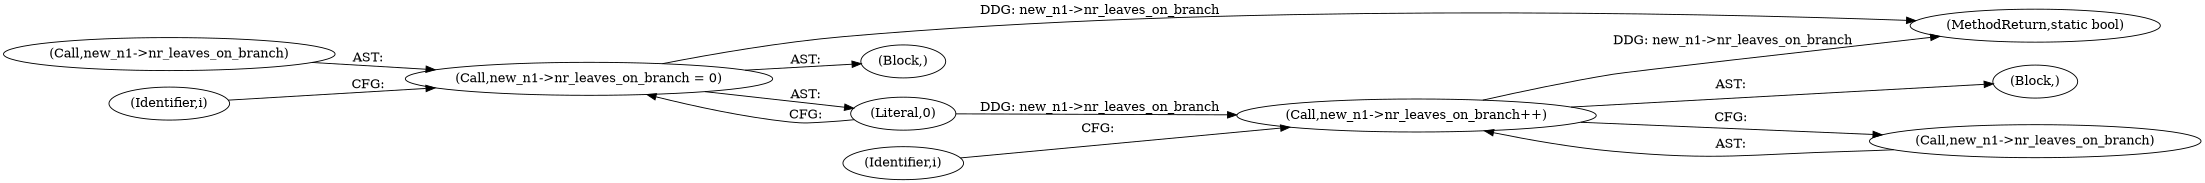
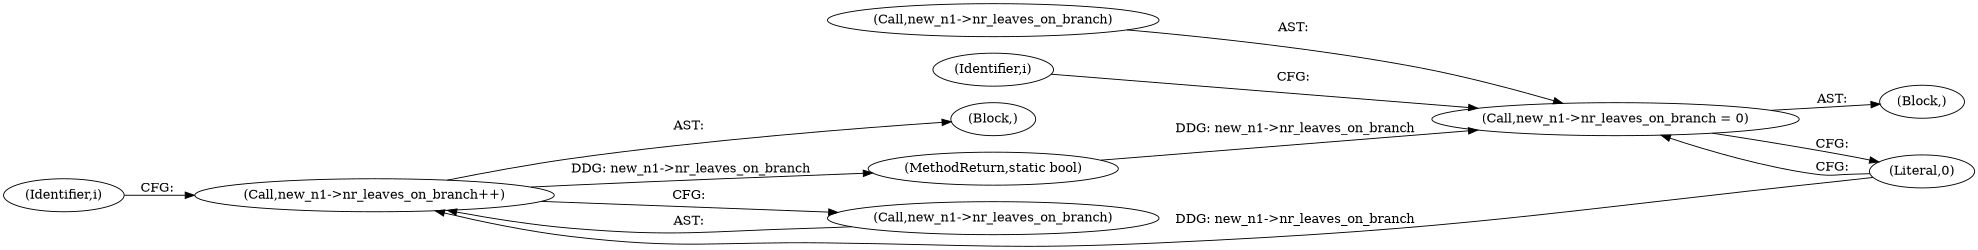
  digraph {
    rankdir=LR
    n1 [label="(Call,new_n1->nr_leaves_on_branch++)"]
    n2 [label="(Block,)"]
    n3 [label="(MethodReturn,static bool)"]
    n4 [label="(Call,new_n1->nr_leaves_on_branch)"]
    n5 [label="(Call,new_n1->nr_leaves_on_branch = 0)"]
    n6 [label="(Block,)"]
    n7 [label="(Literal,0)"]
    n8 [label="(Call,new_n1->nr_leaves_on_branch)"]
    n9 [label="(Identifier,i)"]
    n10 [label="(Identifier,i)"]
    n1 -> n2 [label="AST: "]
    n1 -> n3 [label="DDG: new_n1->nr_leaves_on_branch"]
    n1 -> n4 [label="CFG: "]
    n4 -> n1 [label="AST: "]
-   n5 -> n3 [label="DDG: new_n1->nr_leaves_on_branch"]
+   n3 -> n5 [label="DDG: new_n1->nr_leaves_on_branch"]
    n5 -> n6 [label="AST: "]
-   n5 -> n7 [label="AST: "]
+   n5 -> n7 [label="CFG: "]
    n7 -> n1 [label="DDG: new_n1->nr_leaves_on_branch"]
    n7 -> n5 [label="CFG: "]
    n8 -> n5 [label="AST: "]
    n9 -> n5 [label="CFG: "]
    n10 -> n1 [label="CFG: "]
  }
